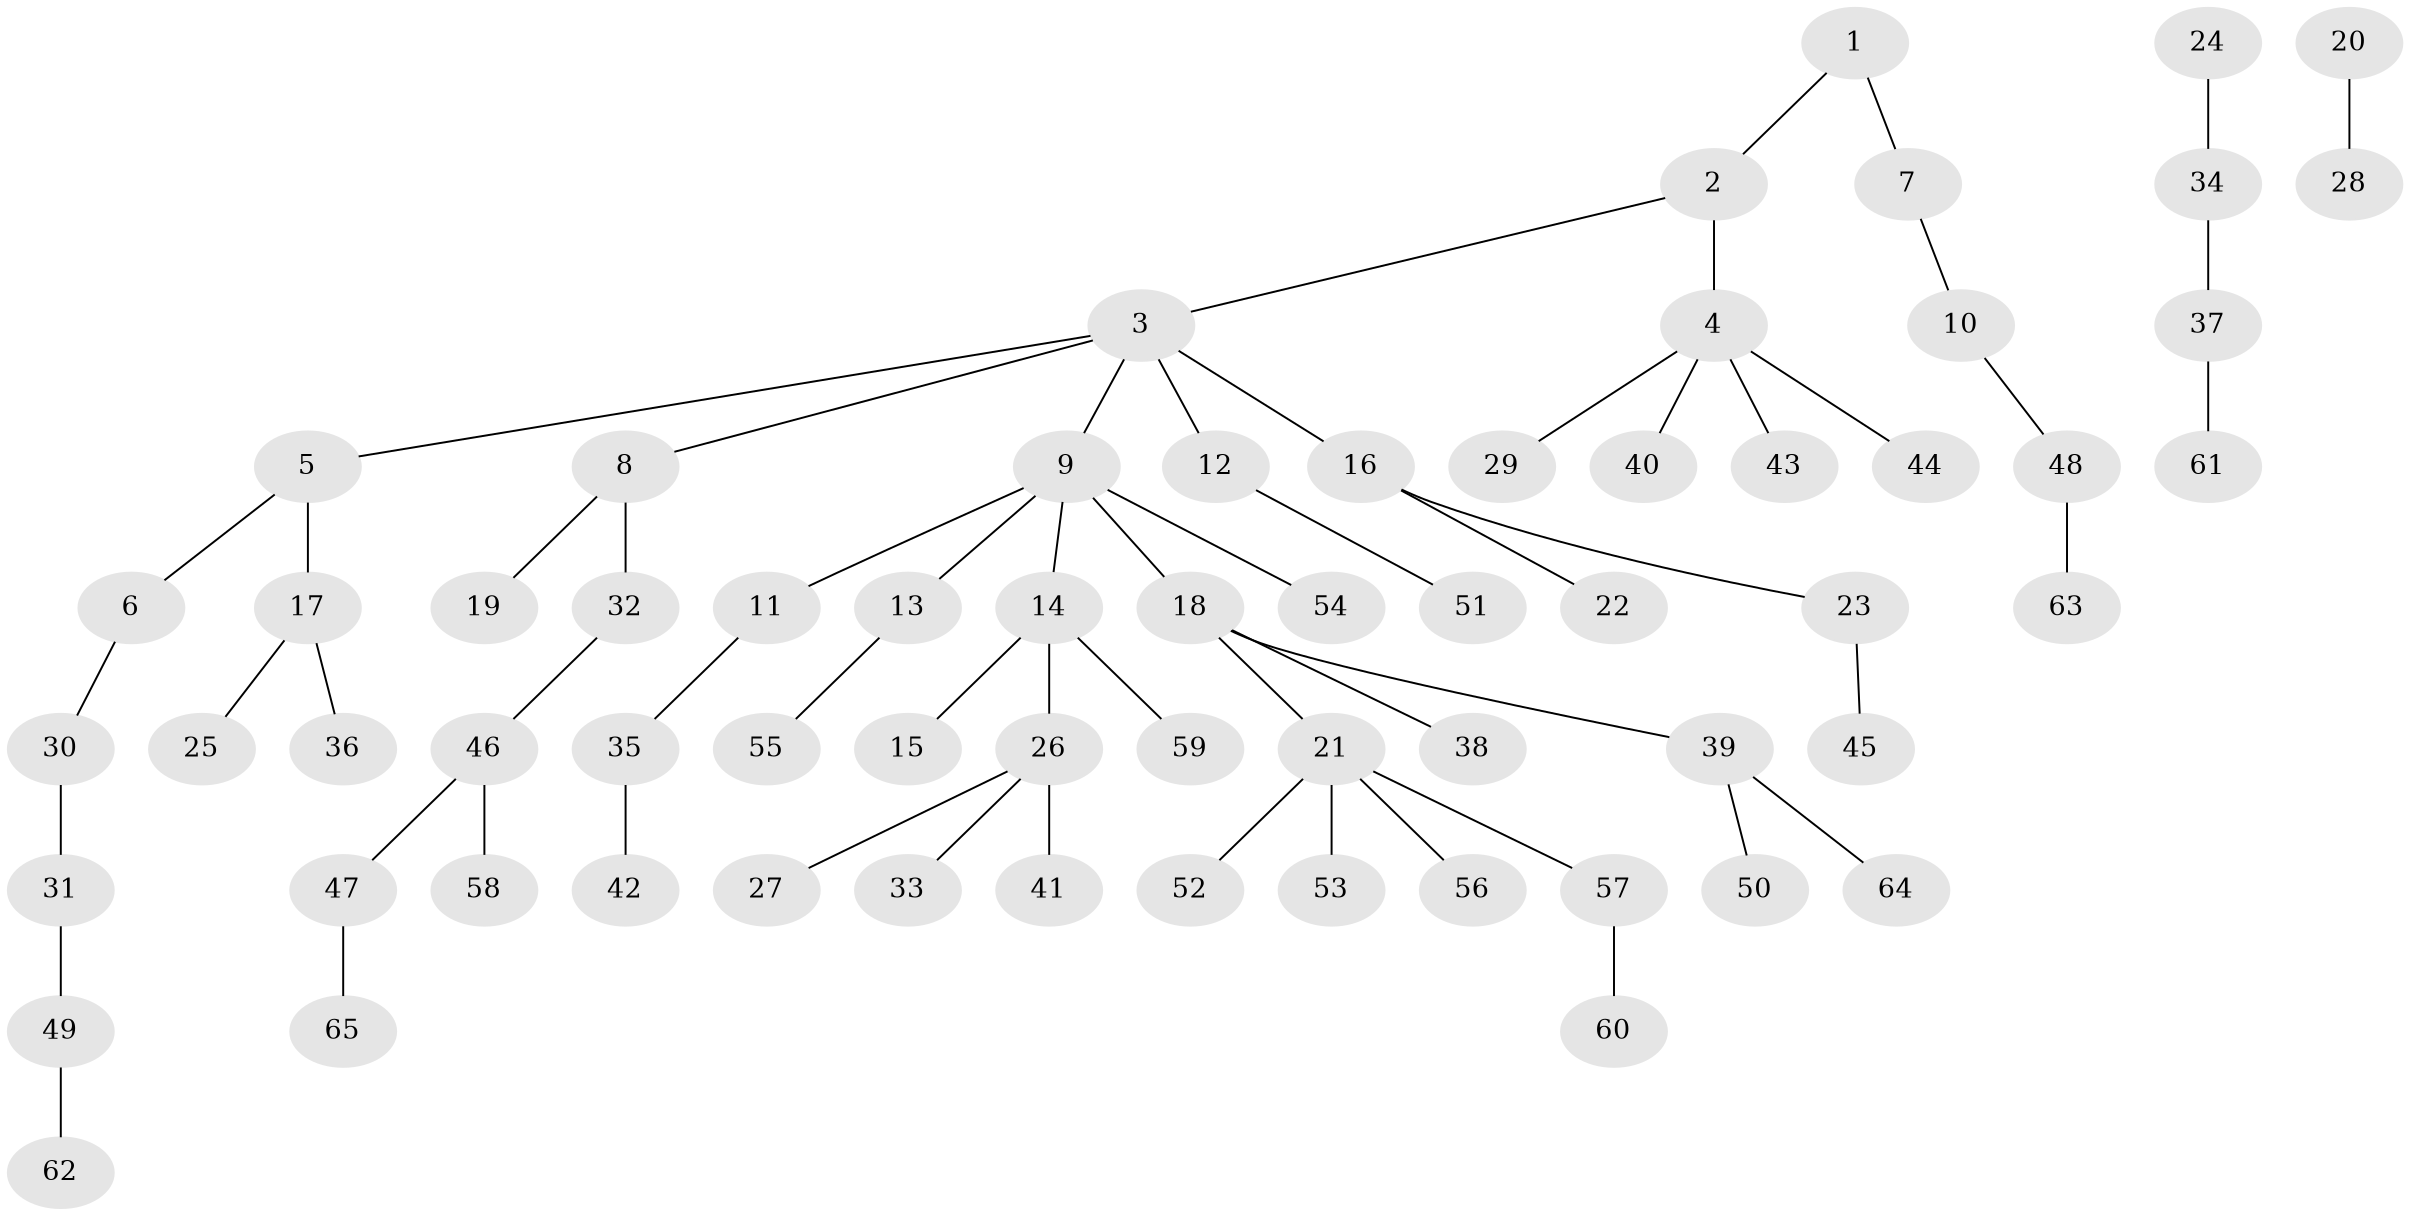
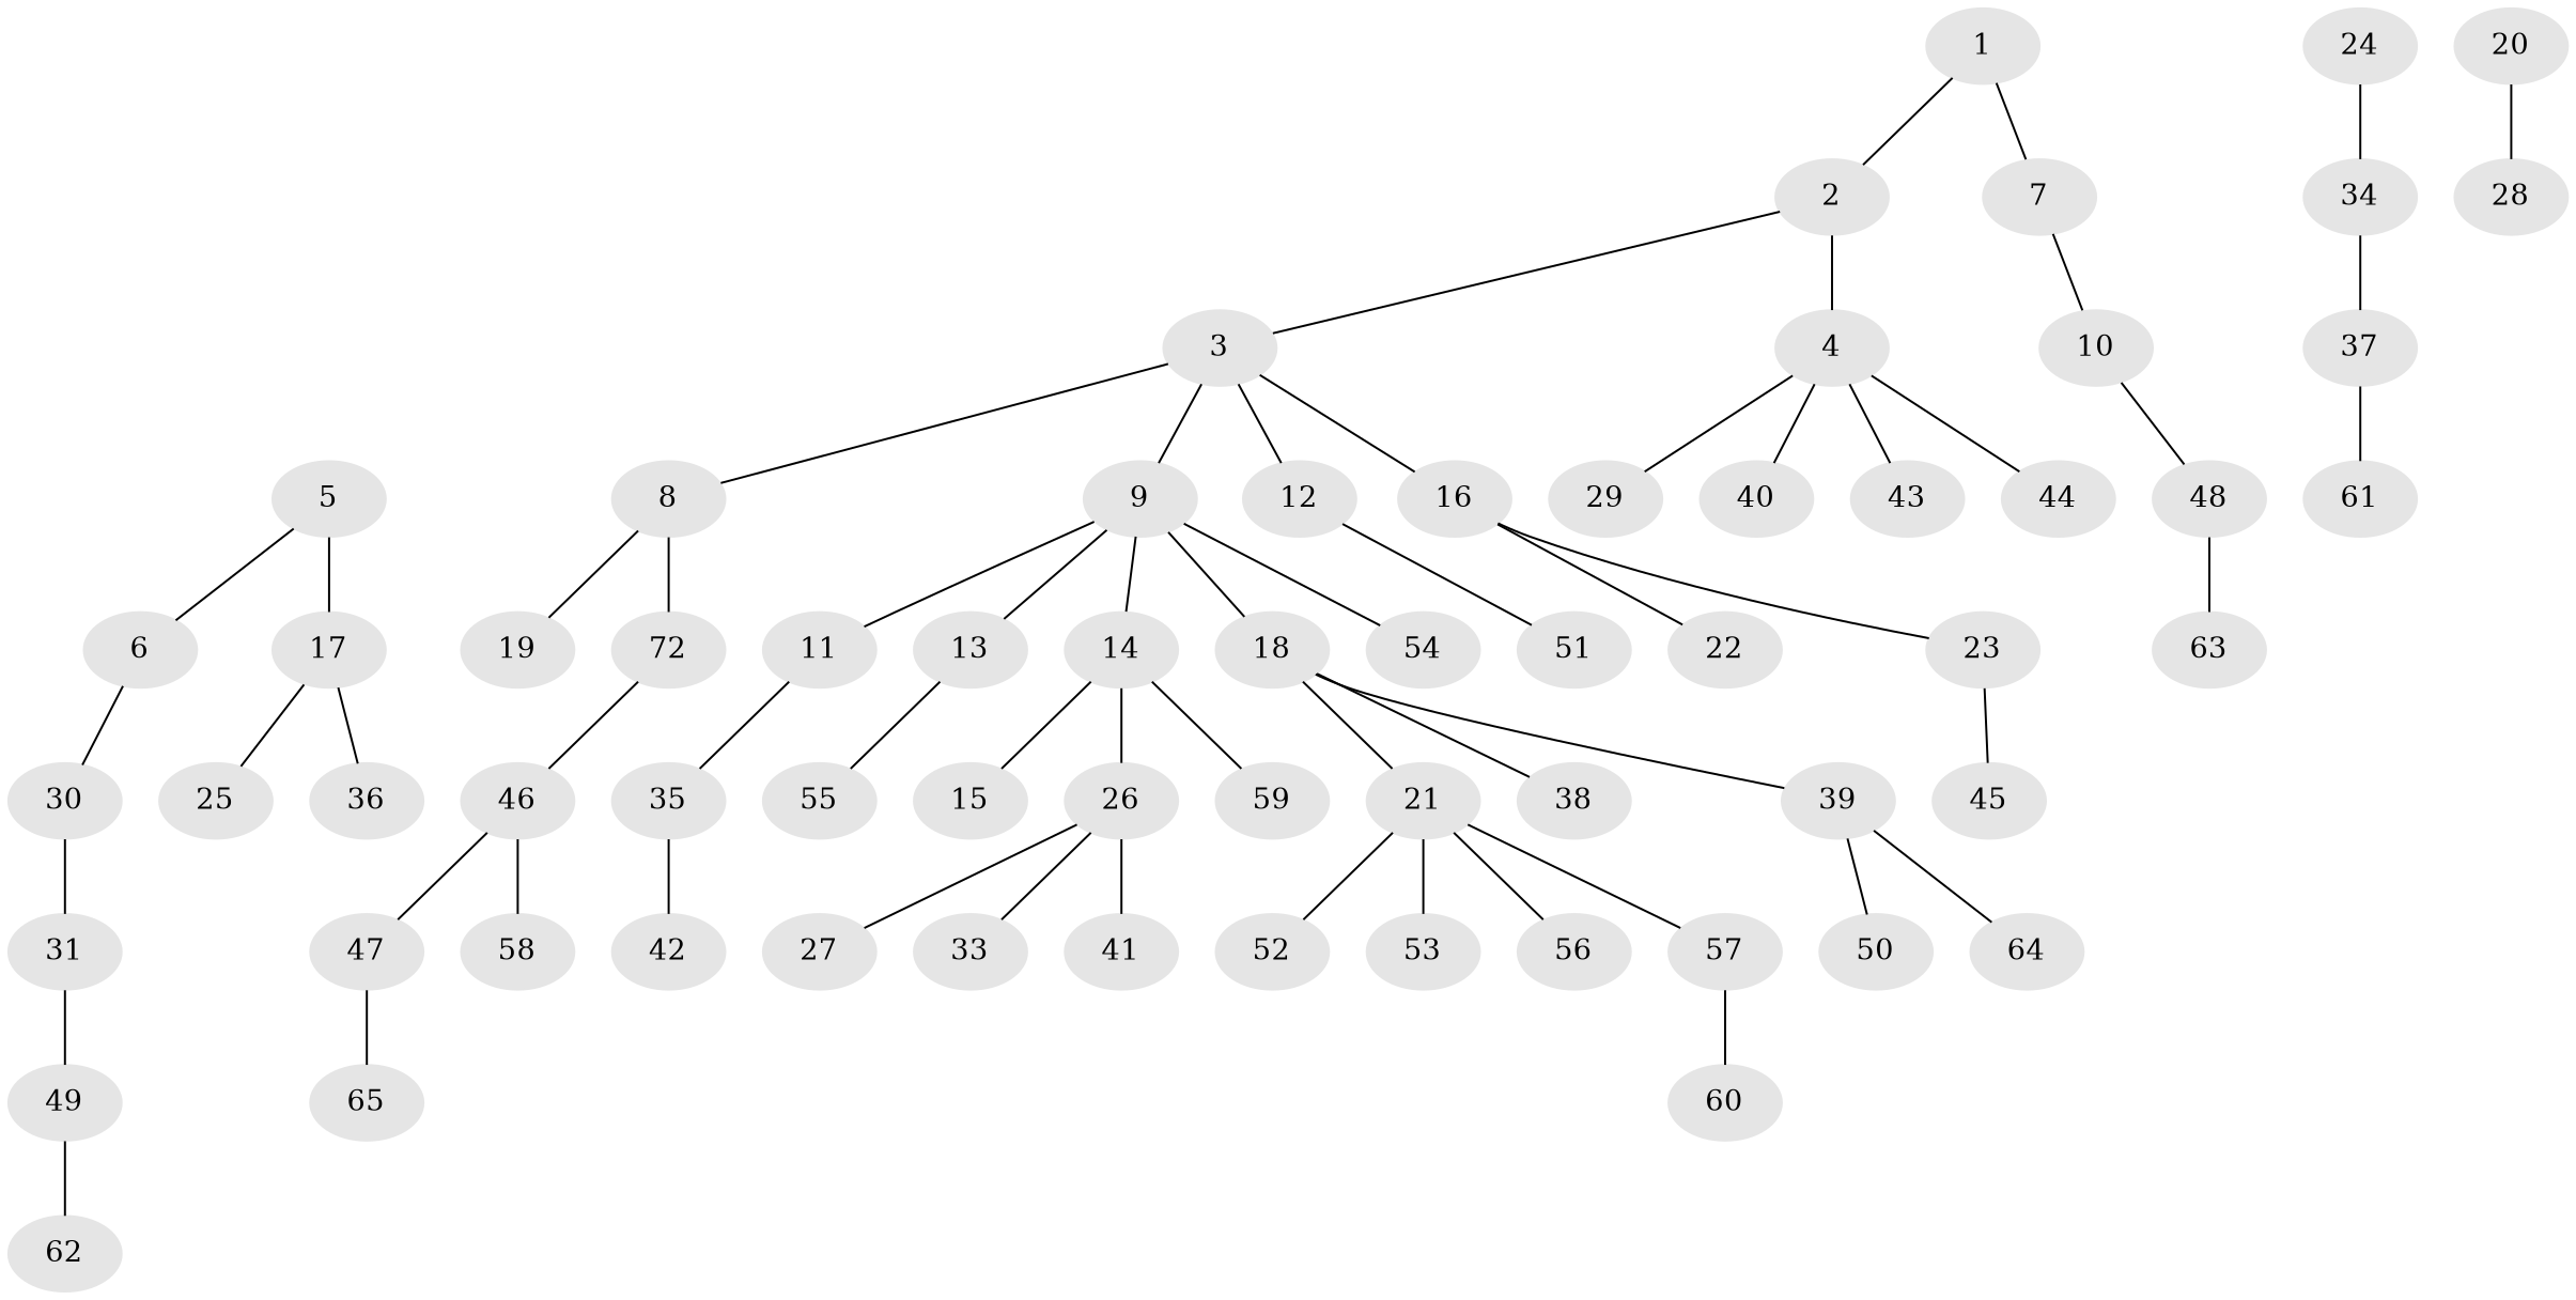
  graph {
    node [color=gray90 style=filled]
    1
    2
    7
    3
    4
    10
    24
    34
    5
    8
    9
    12
    16
    29
    40
    43
    44
    6
    17
    19
-   32
+   32 [label=72]
    11
    13
    14
    18
    54
    51
    22
    23
    30
    25
    36
    31
    48
    46
    35
    55
    15
    26
    59
    21
    38
    39
    20
    28
    63
    42
    27
    33
    41
    45
    52
    53
    56
    57
    50
    64
    60
    37
    49
    62
    47
    58
    61
    65
    1 -- 2
    1 -- 7
    2 -- 3
    2 -- 4
    7 -- 10
-   3 -- 5
    3 -- 8
    3 -- 9
    3 -- 12
    3 -- 16
    4 -- 29
    4 -- 40
    4 -- 43
    4 -- 44
    10 -- 48
    24 -- 34
    34 -- 37
    5 -- 6
    5 -- 17
    8 -- 19
    8 -- 32
    9 -- 11
    9 -- 13
    9 -- 14
    9 -- 18
    9 -- 54
    12 -- 51
    16 -- 22
    16 -- 23
    6 -- 30
    17 -- 25
    17 -- 36
    32 -- 46
    11 -- 35
    13 -- 55
    14 -- 15
    14 -- 26
    14 -- 59
    18 -- 21
    18 -- 38
    18 -- 39
    23 -- 45
    30 -- 31
    31 -- 49
    48 -- 63
    46 -- 47
    46 -- 58
    35 -- 42
    26 -- 27
    26 -- 33
    26 -- 41
    21 -- 52
    21 -- 53
    21 -- 56
    21 -- 57
    39 -- 50
    39 -- 64
    20 -- 28
    57 -- 60
    37 -- 61
    49 -- 62
    47 -- 65
  }
